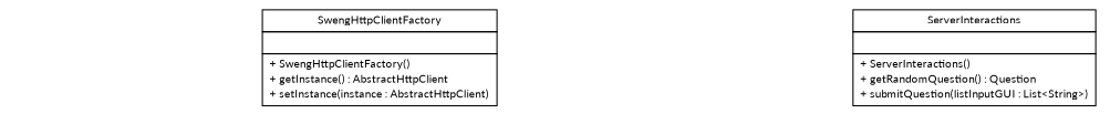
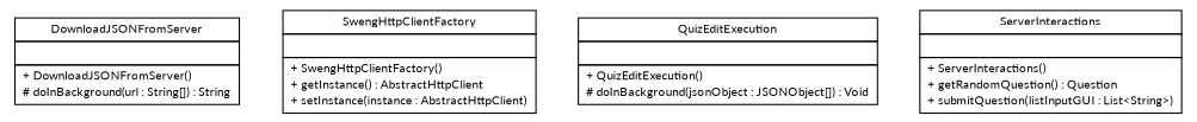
  digraph {
    nodesep=0.25
    ranksep=0.5
    fontname=Lato
    node [fontcolor=black fontname=Lato fontsize=10.0 shape=plaintext]
+   n1 [label=<<table title="epfl.sweng.servercomm.DownloadJSONFromServer" border="0" cellborder="1" cellspacing="0" cellpadding="2" port="p" href="./DownloadJSONFromServer.html"> 		<tr><td><table border="0" cellspacing="0" cellpadding="1"> <tr><td align="center" balign="center"> DownloadJSONFromServer </td></tr> 		</table></td></tr> 		<tr><td><table border="0" cellspacing="0" cellpadding="1"> <tr><td align="left" balign="left">  </td></tr> 		</table></td></tr> 		<tr><td><table border="0" cellspacing="0" cellpadding="1"> <tr><td align="left" balign="left"> + DownloadJSONFromServer() </td></tr> <tr><td align="left" balign="left"> # doInBackground(url : String[]) : String </td></tr> 		</table></td></tr> 		</table>>]
    n2 [label=<<table title="epfl.sweng.servercomm.SwengHttpClientFactory" border="0" cellborder="1" cellspacing="0" cellpadding="2" port="p" href="./SwengHttpClientFactory.html"> 		<tr><td><table border="0" cellspacing="0" cellpadding="1"> <tr><td align="center" balign="center"> SwengHttpClientFactory </td></tr> 		</table></td></tr> 		<tr><td><table border="0" cellspacing="0" cellpadding="1"> <tr><td align="left" balign="left">  </td></tr> 		</table></td></tr> 		<tr><td><table border="0" cellspacing="0" cellpadding="1"> <tr><td align="left" balign="left"> + SwengHttpClientFactory() </td></tr> <tr><td align="left" balign="left"> + getInstance() : AbstractHttpClient </td></tr> <tr><td align="left" balign="left"> + setInstance(instance : AbstractHttpClient) </td></tr> 		</table></td></tr> 		</table>>]
+   n3 [label=<<table title="epfl.sweng.servercomm.QuizEditExecution" border="0" cellborder="1" cellspacing="0" cellpadding="2" port="p" href="./QuizEditExecution.html"> 		<tr><td><table border="0" cellspacing="0" cellpadding="1"> <tr><td align="center" balign="center"> QuizEditExecution </td></tr> 		</table></td></tr> 		<tr><td><table border="0" cellspacing="0" cellpadding="1"> <tr><td align="left" balign="left">  </td></tr> 		</table></td></tr> 		<tr><td><table border="0" cellspacing="0" cellpadding="1"> <tr><td align="left" balign="left"> + QuizEditExecution() </td></tr> <tr><td align="left" balign="left"> # doInBackground(jsonObject : JSONObject[]) : Void </td></tr> 		</table></td></tr> 		</table>>]
    n4 [label=<<table title="epfl.sweng.servercomm.ServerInteractions" border="0" cellborder="1" cellspacing="0" cellpadding="2" port="p" href="./ServerInteractions.html"> 		<tr><td><table border="0" cellspacing="0" cellpadding="1"> <tr><td align="center" balign="center"> ServerInteractions </td></tr> 		</table></td></tr> 		<tr><td><table border="0" cellspacing="0" cellpadding="1"> <tr><td align="left" balign="left">  </td></tr> 		</table></td></tr> 		<tr><td><table border="0" cellspacing="0" cellpadding="1"> <tr><td align="left" balign="left"> + ServerInteractions() </td></tr> <tr><td align="left" balign="left"> + getRandomQuestion() : Question </td></tr> <tr><td align="left" balign="left"> + submitQuestion(listInputGUI : List&lt;String&gt;) </td></tr> 		</table></td></tr> 		</table>>]
  }
